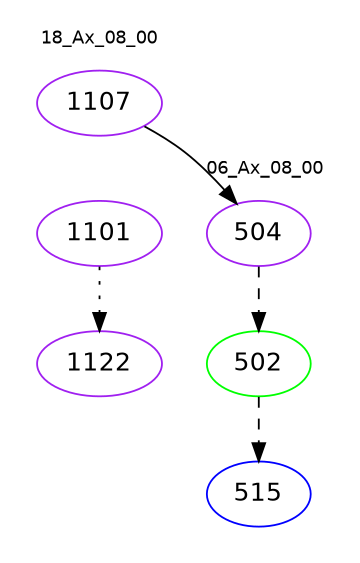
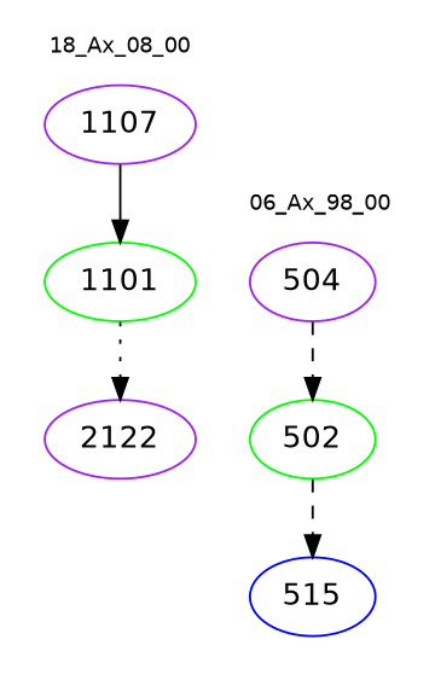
  digraph {
    fontname="DejaVu Sans"
    node [color=purple fontname="DejaVu Sans"]
    edge [color=black fontname="DejaVu Sans" style=dashed]
    n1 [label=1107]
-   n2 [label=1101]
-   n3 [label=1122]
+   n2 [color=green label=1101]
+   n3 [label=2122]
    n4 [label=504]
    n5 [color=green label=502]
    n6 [color=blue label=515]
    subgraph cluster_1 {
      color=white
      fontsize=10
      label="18_Ax_08_00"
      n1
      n2
      n3
    }
    subgraph cluster_2 {
      color=white
      fontsize=10
-     label="06_Ax_08_00"
+     label="06_Ax_98_00"
      n4
      n5
      n6
    }
-   n1 -> n4 [style=solid]
+   n1 -> n2 [style=solid]
    n2 -> n3 [style=dotted]
    n4 -> n5
    n5 -> n6
  }
